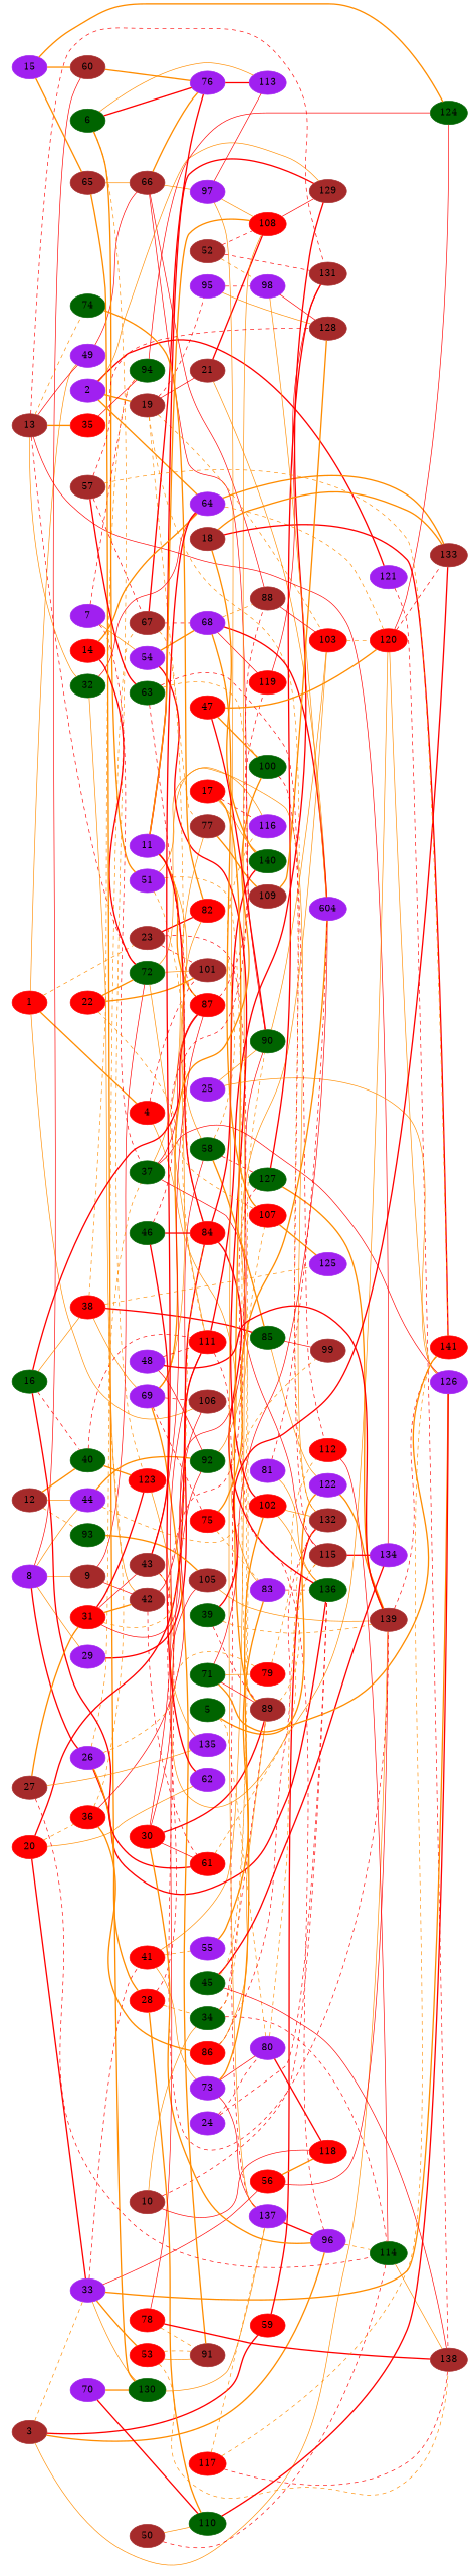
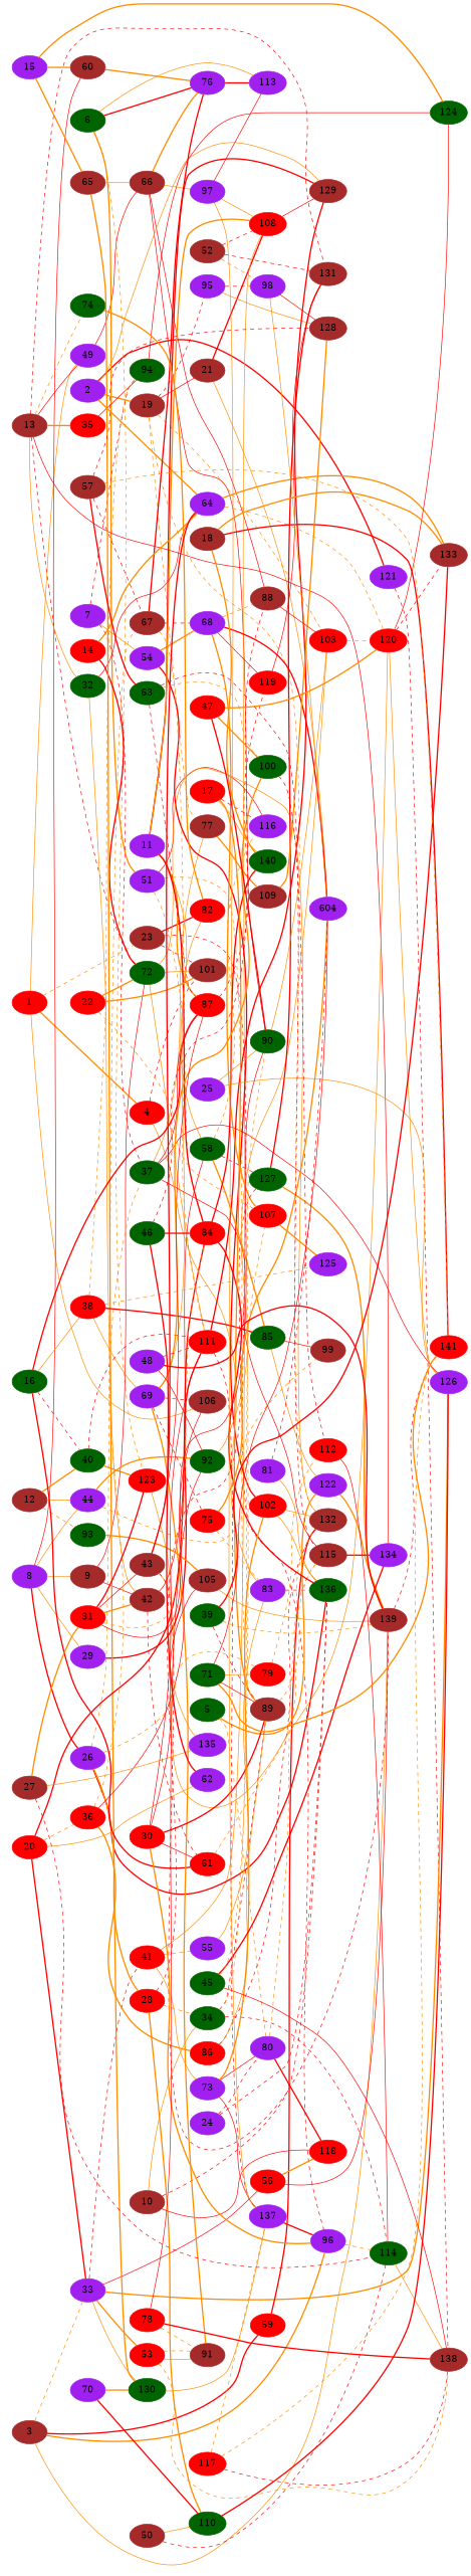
  graph {
    rankdir=LR
    node [color=purple style=filled]
    edge [color=darkorange style=solid]
    1 [color=red]
    4 [color=red]
    23 [color=brown]
    49
    106 [color=brown]
    83
    101 [color=brown]
    96
    82 [color=red]
    66 [color=brown]
    19 [color=brown]
    2
    64
    121
    129 [color=brown]
    21 [color=brown]
    77 [color=brown]
    95
    103 [color=red]
    132 [color=brown]
    133 [color=brown]
    120 [color=red]
    138 [color=brown]
    3 [color=brown]
    33
    59 [color=red]
    139 [color=brown]
    126
    41 [color=red]
    53 [color=red]
    56 [color=red]
    130 [color=darkgreen]
    114 [color=darkgreen]
    141 [color=red]
    136 [color=darkgreen]
    5 [color=darkgreen]
    80
    122
    118 [color=red]
    115 [color=brown]
    6 [color=darkgreen]
    51
    76
    113
    123 [color=red]
    89 [color=brown]
    116
    111 [color=red]
    135
    37 [color=darkgreen]
    7
    54
    94 [color=darkgreen]
    87 [color=red]
    68
    102 [color=red]
    124 [color=darkgreen]
    9 [color=brown]
    8
    26
    29
    44
    60 [color=brown]
    42 [color=brown]
    72 [color=darkgreen]
    28 [color=red]
    67 [color=brown]
    79 [color=red]
    92 [color=darkgreen]
    99 [color=brown]
    58 [color=darkgreen]
    61 [color=red]
    10 [color=brown]
    34 [color=darkgreen]
    107 [color=red]
    11
    84 [color=red]
    108 [color=red]
    127 [color=darkgreen]
    85 [color=darkgreen]
    140 [color=darkgreen]
    119 [color=red]
    12 [color=brown]
    40 [color=darkgreen]
    93 [color=darkgreen]
    105 [color=brown]
    13 [color=brown]
    32 [color=darkgreen]
    35 [color=red]
    74 [color=darkgreen]
    131 [color=brown]
    134
    14 [color=red]
    15
    65 [color=brown]
    16 [color=darkgreen]
    38 [color=red]
    69
    125
    17 [color=red]
    18 [color=brown]
    n102 [label=604]
    109 [color=brown]
    98
    128 [color=brown]
    20 [color=red]
    36 [color=red]
    62
    86 [color=red]
    22 [color=red]
    24
    90 [color=darkgreen]
    25
    110 [color=darkgreen]
    112 [color=red]
    27 [color=brown]
    31 [color=red]
    43 [color=brown]
    137
    30 [color=red]
    55
    73
    91 [color=brown]
    100 [color=darkgreen]
    75 [color=red]
    39 [color=darkgreen]
    45 [color=darkgreen]
    46 [color=darkgreen]
    88 [color=brown]
    47 [color=red]
    48
    97
    50 [color=brown]
    52 [color=brown]
    57 [color=brown]
    63 [color=darkgreen]
    70
    71 [color=darkgreen]
    78 [color=red]
    81
    117 [color=red]
    1 -- 4 [style=bold]
    1 -- 23 [style=dashed]
    1 -- 49
    1 -- 106
    4 -- 83
    4 -- 101 [color=red style=dashed]
    23 -- 101 [color=red style=dashed]
    23 -- 96 [color=red style=dashed]
    23 -- 82 [color=red style=bold]
    49 -- 66 [color=red]
    83 -- 136 [color=red style=dashed]
    96 -- 114 [style=dashed]
    66 -- 76 [style=bold]
    66 -- 90 [color=red]
    66 -- 88 [color=red]
    66 -- 97
    19 -- 21 [color=red]
    19 -- 77 [style=dashed]
    19 -- 95 [color=red style=dashed]
    19 -- 103 [style=dashed]
    19 -- 132 [style=dashed]
    2 -- 19 [style=bold]
    2 -- 64 [style=bold]
    2 -- 121 [color=red style=bold]
    2 -- 129
    64 -- 133 [style=bold]
    64 -- 120 [style=dashed]
    121 -- 138 [color=red style=dashed]
    21 -- 108 [color=red style=bold]
    21 -- n102
    77 -- 109 [style=bold]
    95 -- 98 [color=red style=dashed]
    95 -- 128
    103 -- 120 [style=dashed]
    120 -- 133 [color=red style=dashed]
    120 -- 126
    120 -- 124 [color=red]
    3 -- 96 [style=bold]
    3 -- 33 [style=dashed]
    3 -- 59 [color=red style=bold]
    3 -- 139
    33 -- 126 [style=bold]
    33 -- 41 [color=red style=dashed]
    33 -- 53 [style=bold]
    33 -- 56 [color=red]
    33 -- 130
    59 -- 132 [color=red style=bold]
    139 -- 141 [color=red style=dashed]
    41 -- 108
    41 -- 55 [style=dashed]
    41 -- 73
    53 -- 138 [style=dashed]
    53 -- 91
    53 -- 91 [style=dashed]
    56 -- 139 [color=red]
    56 -- 118 [style=bold]
    130 -- 137
    114 -- 138
    5 -- 80 [style=dashed]
    5 -- 122 [style=bold]
    80 -- 118 [color=red style=bold]
    80 -- 115 [style=dashed]
    122 -- 139 [style=bold]
    115 -- 134 [color=red style=bold]
    6 -- 51 [style=bold]
    6 -- 76 [color=red style=bold]
    6 -- 113
    6 -- 123 [style=dashed]
    51 -- 89 [style=dashed]
-   51 -- 116
+   51 -- 116 [color=red]
    51 -- 111 [style=dashed]
    76 -- 113 [color=red style=bold]
    123 -- 135
    89 -- 132 [style=dashed]
    111 -- 129 [color=red style=bold]
    111 -- 137 [color=red style=dashed]
    37 -- 77
    37 -- 126 [color=red]
    37 -- 115 [color=red]
    37 -- 87 [color=red]
    7 -- 37 [color=red style=dashed]
    7 -- 54
    7 -- 94 [color=red style=dashed]
    54 -- 68 [style=bold]
    54 -- 102 [color=red style=bold]
    94 -- 124 [color=red]
    87 -- 119 [color=red style=dashed]
    68 -- 107 [style=bold]
    68 -- 119 [color=red]
    68 -- n102 [color=red style=bold]
    68 -- 88 [style=dashed]
    102 -- 132
    102 -- 136
    9 -- 42 [color=red]
    9 -- 72 [color=red]
    8 -- 9
    8 -- 26 [color=red style=bold]
    8 -- 29
    8 -- 44
    8 -- 60 [color=red]
    26 -- 136 [color=red style=bold]
    26 -- 28 [style=bold]
    26 -- 67 [style=dashed]
    26 -- 79 [style=dashed]
    29 -- 111 [color=red style=bold]
    44 -- 92 [style=bold]
    44 -- 99 [style=dashed]
    60 -- 76 [style=bold]
    42 -- 58 [color=red]
    42 -- 61 [color=red style=dashed]
    72 -- 101
    72 -- 132
    72 -- 111
    28 -- 34 [style=dashed]
    28 -- 127 [color=red style=dashed]
    28 -- 110 [style=bold]
    67 -- 76 [color=red style=bold]
    67 -- 68 [color=red style=dashed]
    67 -- 84 [style=dashed]
    79 -- 112 [style=dashed]
    92 -- 103
    58 -- 116 [style=dashed]
    58 -- 127 [color=red style=dashed]
    58 -- 85 [style=bold]
    61 -- 115 [style=dashed]
    10 -- 136 [color=red style=dashed]
    10 -- 118 [color=red]
    10 -- 34
    34 -- 114 [color=red style=dashed]
    34 -- 89 [color=red style=dashed]
    34 -- 107 [style=dashed]
    107 -- 125 [style=bold]
    11 -- 129 [color=red style=bold]
    11 -- 87 [style=bold]
    11 -- 58
    11 -- 84 [color=red style=bold]
    11 -- 108 [style=bold]
    84 -- 136 [color=red style=bold]
    84 -- 140 [color=red style=bold]
    108 -- 129 [color=red]
    127 -- 139 [style=bold]
    127 -- 131 [color=red style=bold]
    85 -- 122
    85 -- 99 [color=red]
    119 -- 131 [color=red]
    12 -- 44
    12 -- 40 [style=bold]
    12 -- 93 [style=dashed]
    40 -- 123 [style=bold]
    40 -- 111 [color=red style=dashed]
    93 -- 105 [style=bold]
    105 -- 139
    13 -- 49 [color=red]
    13 -- 72 [color=red style=dashed]
    13 -- 32
    13 -- 35 [style=bold]
    13 -- 74 [style=dashed]
    13 -- 131 [color=red style=dashed]
    13 -- 134 [color=red]
    32 -- 64 [color=red]
    32 -- 42
    35 -- 94 [color=red]
    74 -- 82 [style=bold]
    14 -- 64 [style=bold]
    14 -- 72 [color=red style=bold]
    15 -- 124 [style=bold]
    15 -- 60 [style=bold]
    15 -- 65 [style=bold]
    65 -- 66
    65 -- 130 [style=bold]
    16 -- 87 [color=red style=bold]
    16 -- 61 [color=red style=bold]
    16 -- 40 [color=red style=dashed]
    16 -- 38
    38 -- 94 [style=dashed]
    38 -- 85 [color=red style=bold]
    38 -- 69
    38 -- 125 [style=dashed]
    69 -- 106 [color=red style=dashed]
    69 -- 82
    69 -- 91 [style=bold]
    69 -- 100 [style=bold]
    69 -- 75 [color=red style=dashed]
    17 -- 89 [style=bold]
    17 -- 116 [color=red style=dashed]
    17 -- 140
    18 -- 133 [style=bold]
    18 -- 141 [color=red style=bold]
    18 -- 140 [style=bold]
    109 -- 128 [style=bold]
    98 -- n102
    98 -- 128 [color=red]
    20 -- 33 [color=red style=bold]
    20 -- 84 [color=red style=bold]
    20 -- 36 [style=dashed]
    20 -- 62
    36 -- 106 [color=red]
    36 -- 37 [style=dashed]
    36 -- 86 [style=bold]
    86 -- 132 [color=red style=dashed]
    86 -- 89
    22 -- 101 [style=bold]
    22 -- 72 [style=bold]
    22 -- 107 [style=dashed]
    24 -- 136 [color=red style=dashed]
    24 -- 80 [color=red style=dashed]
    90 -- 103
    25 -- 126
    25 -- 90
    110 -- 126 [color=red style=bold]
    112 -- 114 [color=red]
    27 -- 114 [color=red style=dashed]
    27 -- 135
    27 -- 31 [style=bold]
    31 -- 123 [color=red style=bold]
    31 -- 42 [style=bold]
    31 -- 84 [style=dashed]
    31 -- 90 [color=red]
    31 -- 43 [color=red]
    43 -- 64 [color=red style=bold]
    43 -- 120
    43 -- 139 [color=red style=dashed]
    43 -- 87 [color=red]
    137 -- 96 [color=red style=bold]
    30 -- 96 [style=bold]
    30 -- 89 [color=red style=bold]
    30 -- 111 [color=red]
    30 -- 61 [color=red]
    30 -- 105 [color=red]
-   55 -- 83 [style=bold]
+   55 -- 83
    73 -- 80 [color=red]
    73 -- 102 [style=bold]
    73 -- 137 [color=red]
    100 -- 112 [color=red style=dashed]
    75 -- 83 [style=dashed]
    75 -- n102 [style=bold]
    39 -- 133 [color=red style=bold]
    39 -- 139 [style=dashed]
    39 -- 89 [color=red style=dashed]
    45 -- 138 [color=red]
    45 -- 134 [color=red style=bold]
    45 -- 90 [style=dashed]
    46 -- 84 [color=red style=bold]
    46 -- 62 [color=red style=bold]
    46 -- 88 [color=red style=dashed]
    88 -- 103 [color=red]
    47 -- 120 [style=bold]
    47 -- 90 [color=red style=bold]
    47 -- 100 [style=bold]
    48 -- 139 [color=red style=bold]
    48 -- 111 [color=red style=dashed]
    48 -- 92 [color=red]
    97 -- 113 [color=red]
    97 -- 108
    97 -- 137
    50 -- 114 [color=red style=dashed]
    50 -- 110
    52 -- 108 [color=red style=dashed]
    52 -- 131 [color=red style=dashed]
    52 -- 98 [style=dashed]
    57 -- 141 [style=dashed]
    57 -- 67 [color=red style=dashed]
    57 -- 128 [color=red style=dashed]
    57 -- 63 [color=red style=bold]
    63 -- 115 [color=red style=dashed]
    63 -- 87 [color=red style=dashed]
    63 -- 100 [style=dashed]
    70 -- 130 [style=bold]
    70 -- 110 [color=red style=bold]
    71 -- 141 [style=bold]
    71 -- 89 [color=red]
    71 -- 79
    71 -- n102 [color=red]
    78 -- 138 [color=red style=bold]
    78 -- 92 [color=red]
    78 -- 91 [style=dashed]
    81 -- 136
    81 -- n102 [color=red style=dashed]
    117 -- 138 [color=red style=dashed]
    117 -- 141 [style=dashed]
    117 -- 137 [style=dashed]
  }
